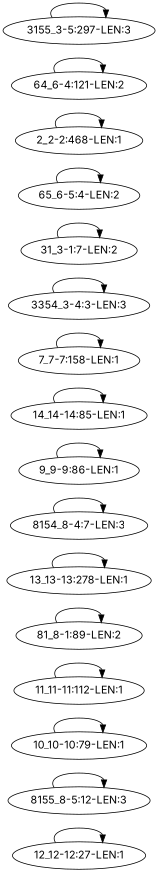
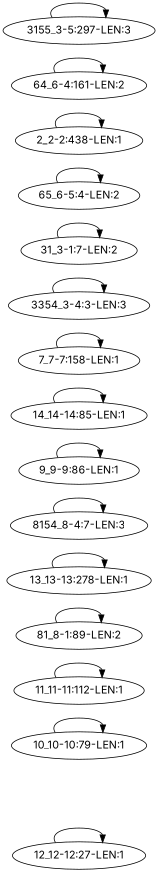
  digraph {
    fontname=Inter
    rankdir=LR
    node [fontname=Inter]
    edge [fontname=Inter]
    "12_12-12:27-LEN:1"
-   "8155_8-5:12-LEN:3"
    "10_10-10:79-LEN:1"
    "11_11-11:112-LEN:1"
    "81_8-1:89-LEN:2"
    "13_13-13:278-LEN:1"
    "8154_8-4:7-LEN:3"
    "9_9-9:86-LEN:1"
    "14_14-14:85-LEN:1"
    "7_7-7:158-LEN:1"
    n11 [label="3354_3-4:3-LEN:3"]
    "31_3-1:7-LEN:2"
    "65_6-5:4-LEN:2"
-   "2_2-2:438-LEN:1" [label="2_2-2:468-LEN:1"]
-   "64_6-4:161-LEN:2" [label="64_6-4:121-LEN:2"]
+   "2_2-2:438-LEN:1"
+   "64_6-4:161-LEN:2"
    "3155_3-5:297-LEN:3"
    "12_12-12:27-LEN:1" -> "12_12-12:27-LEN:1"
-   "8155_8-5:12-LEN:3" -> "8155_8-5:12-LEN:3"
    "10_10-10:79-LEN:1" -> "10_10-10:79-LEN:1"
    "11_11-11:112-LEN:1" -> "11_11-11:112-LEN:1"
    "81_8-1:89-LEN:2" -> "81_8-1:89-LEN:2"
    "13_13-13:278-LEN:1" -> "13_13-13:278-LEN:1"
    "8154_8-4:7-LEN:3" -> "8154_8-4:7-LEN:3"
    "9_9-9:86-LEN:1" -> "9_9-9:86-LEN:1"
    "14_14-14:85-LEN:1" -> "14_14-14:85-LEN:1"
    "7_7-7:158-LEN:1" -> "7_7-7:158-LEN:1"
    n11 -> n11
    "31_3-1:7-LEN:2" -> "31_3-1:7-LEN:2"
    "65_6-5:4-LEN:2" -> "65_6-5:4-LEN:2"
    "2_2-2:438-LEN:1" -> "2_2-2:438-LEN:1"
    "64_6-4:161-LEN:2" -> "64_6-4:161-LEN:2"
    "3155_3-5:297-LEN:3" -> "3155_3-5:297-LEN:3"
  }
